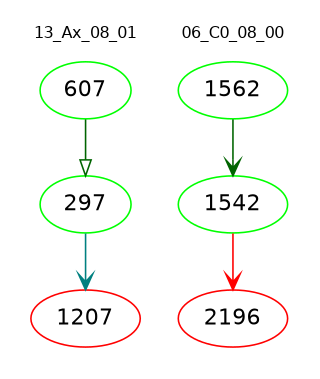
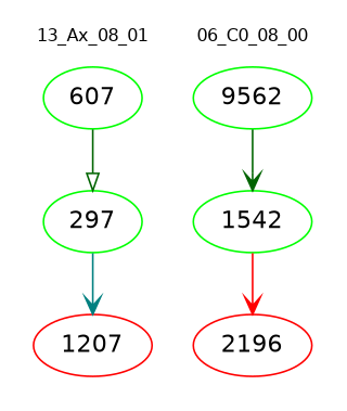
  digraph {
    fontname="DejaVu Sans"
    node [color=green fontname="DejaVu Sans"]
    edge [arrowhead=vee color=darkgreen fontname="DejaVu Sans"]
    n1 [label=607]
    n2 [label=297]
    n3 [color=red label=1207]
-   n4 [label=1562]
+   n4 [label=9562]
    n5 [label=1542]
    n6 [color=red label=2196]
    subgraph cluster_1 {
      color=white
      fontsize=10
      label="13_Ax_08_01"
      n1
      n2
      n3
    }
    subgraph cluster_2 {
      color=white
      fontsize=10
      label="06_C0_08_00"
      n4
      n5
      n6
    }
    n1 -> n2 [arrowhead=onormal]
    n2 -> n3 [color=teal]
    n4 -> n5
    n5 -> n6 [color=red]
  }
